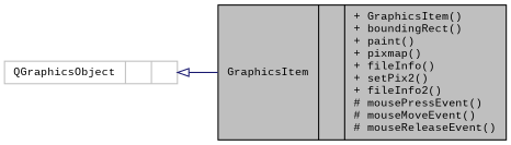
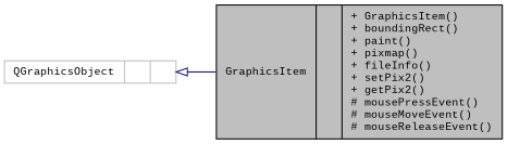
  digraph {
    rankdir=LR
    fontname="Liberation Mono"
    node [fontname="Liberation Mono" fontsize=10 shape=record style=filled]
-   n1 [color=black fillcolor=grey75 fontcolor=black height=0.2 label="{GraphicsItem\n||+ GraphicsItem()\l+ boundingRect()\l+ paint()\l+ pixmap()\l+ fileInfo()\l+ setPix2()\l+ fileInfo2()\l# mousePressEvent()\l# mouseMoveEvent()\l# mouseReleaseEvent()\l}" width=0.4]
+   n1 [color=black fillcolor=grey75 fontcolor=black height=0.2 label="{GraphicsItem\n||+ GraphicsItem()\l+ boundingRect()\l+ paint()\l+ pixmap()\l+ fileInfo()\l+ setPix2()\l+ getPix2()\l# mousePressEvent()\l# mouseMoveEvent()\l# mouseReleaseEvent()\l}" width=0.4]
    n2 [color=grey75 fillcolor=white height=0.2 label="{QGraphicsObject\n||}" width=0.4]
    n2 -> n1 [arrowtail=onormal color=midnightblue dir=back fontname="Liberation Mono" fontsize=10 labelfontname=Helvetica labelfontsize=10 style=solid]
  }
